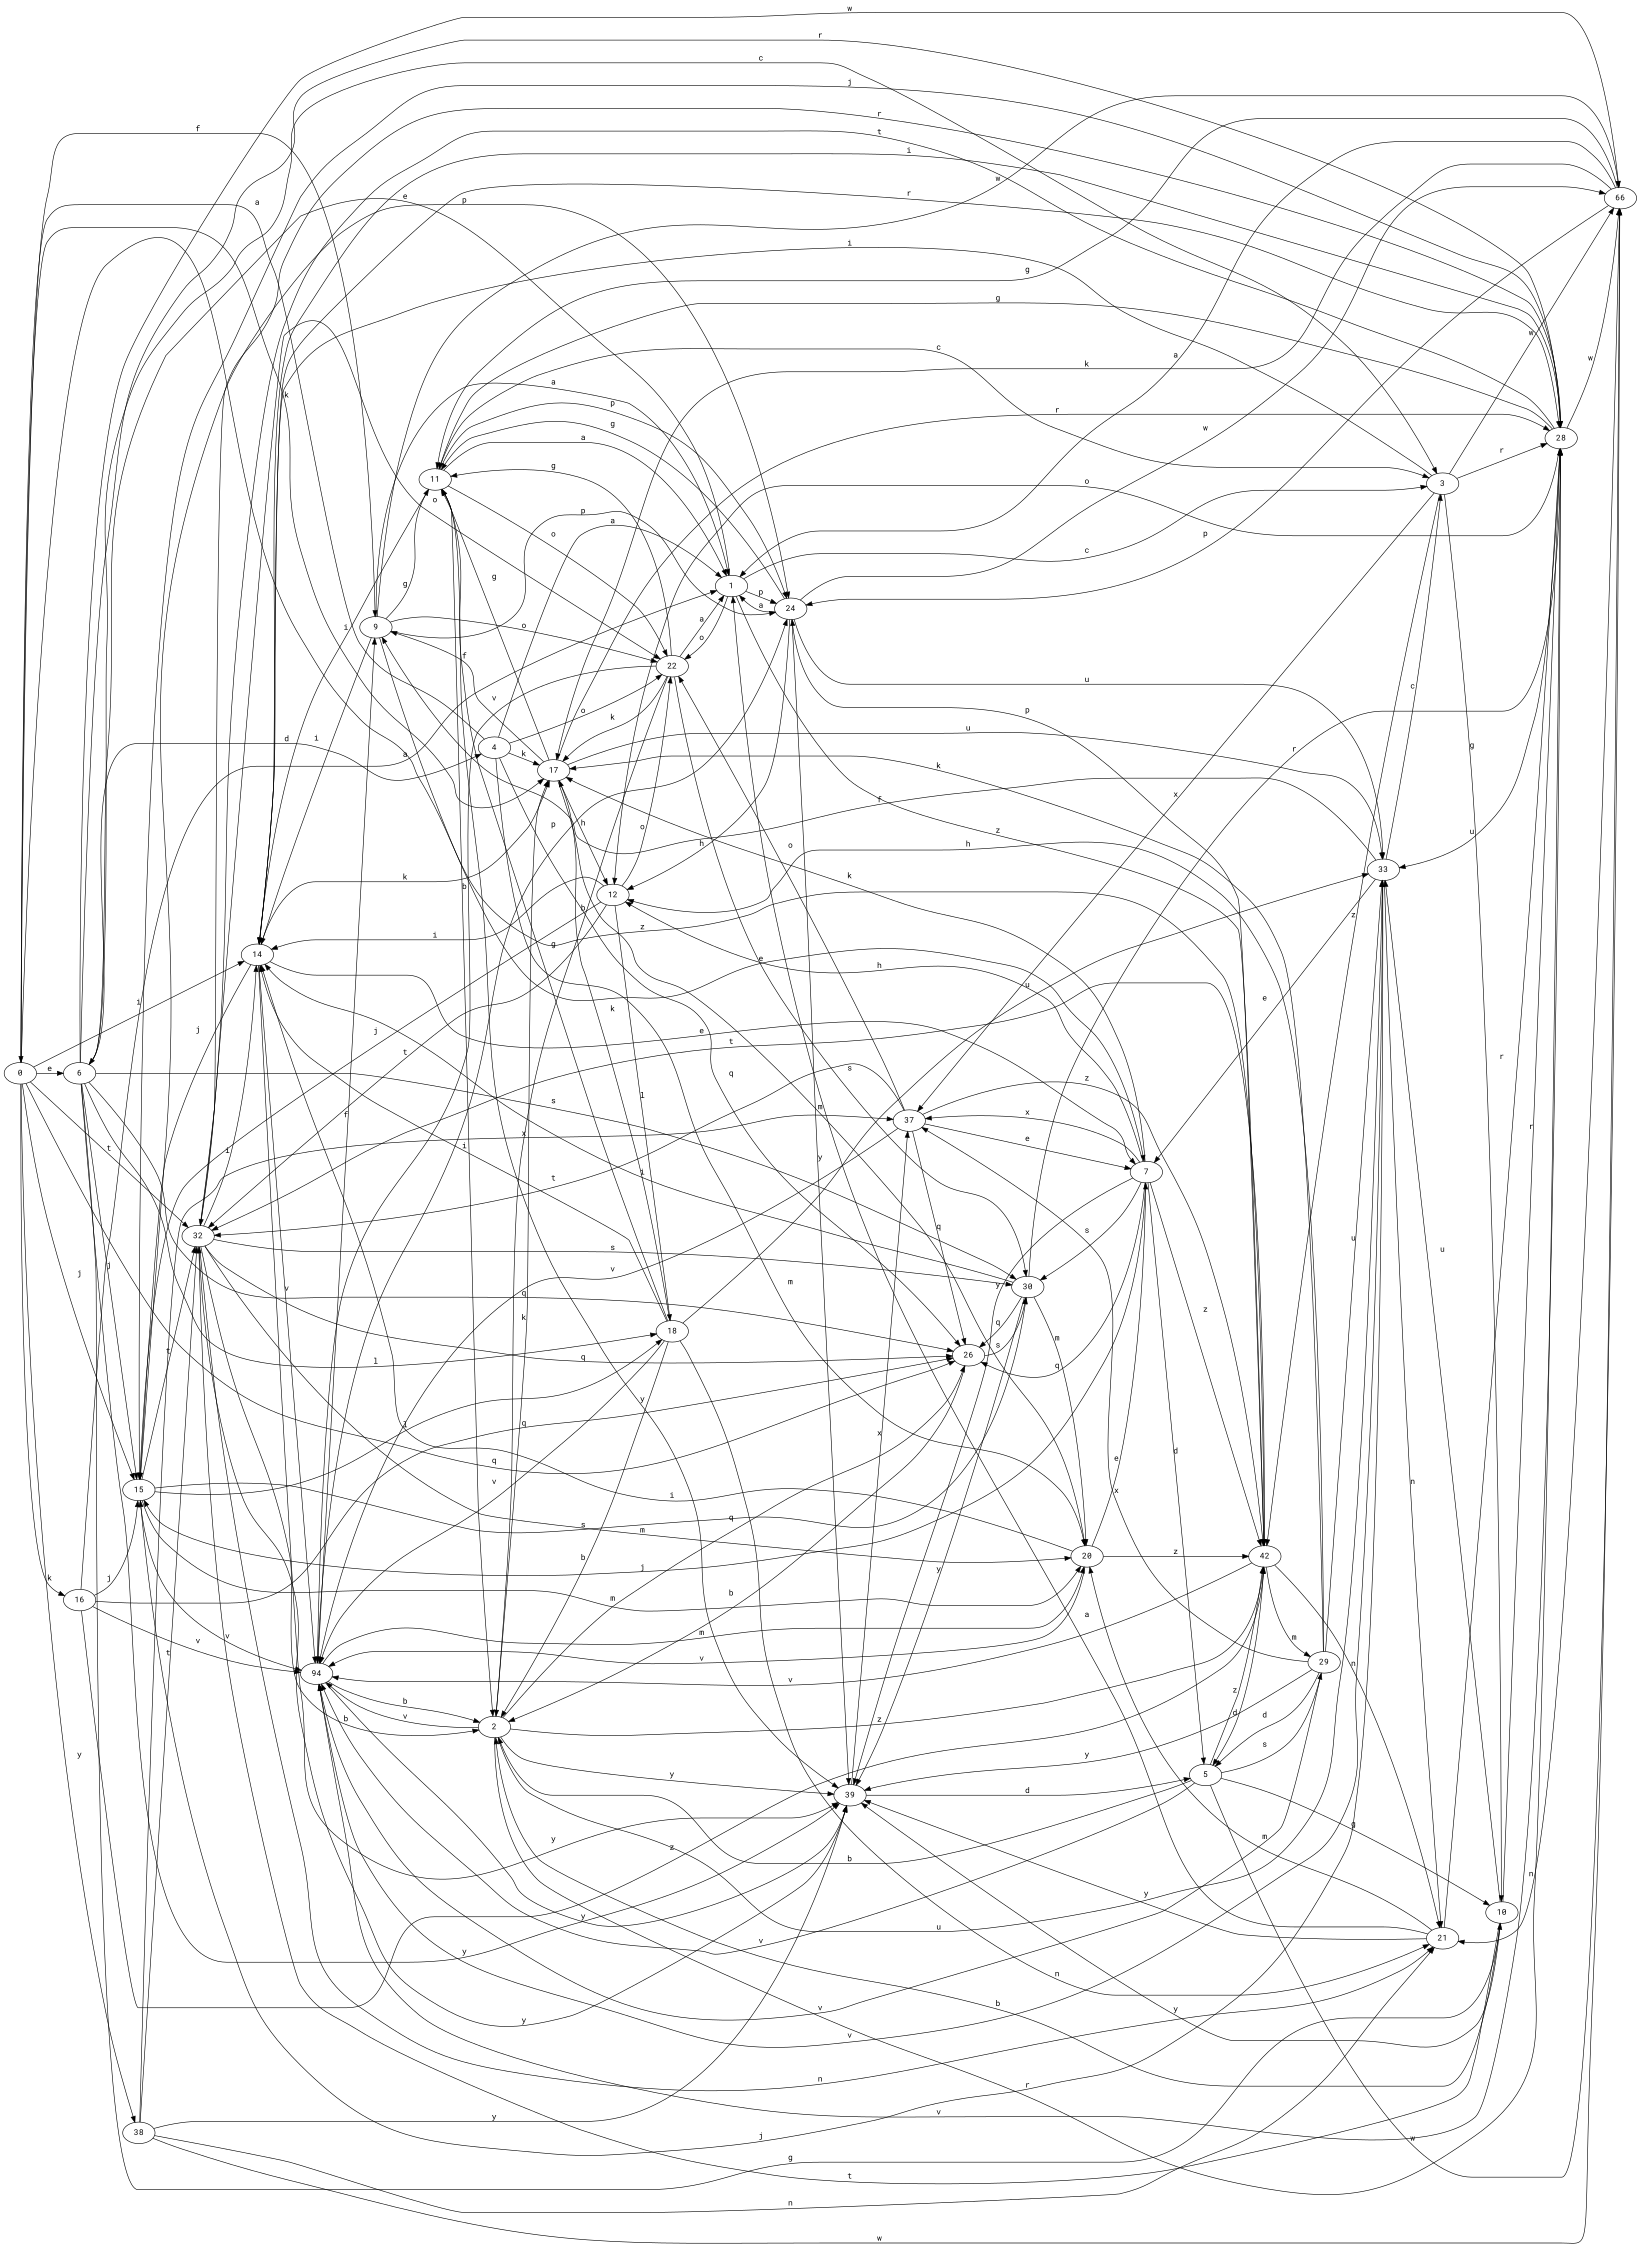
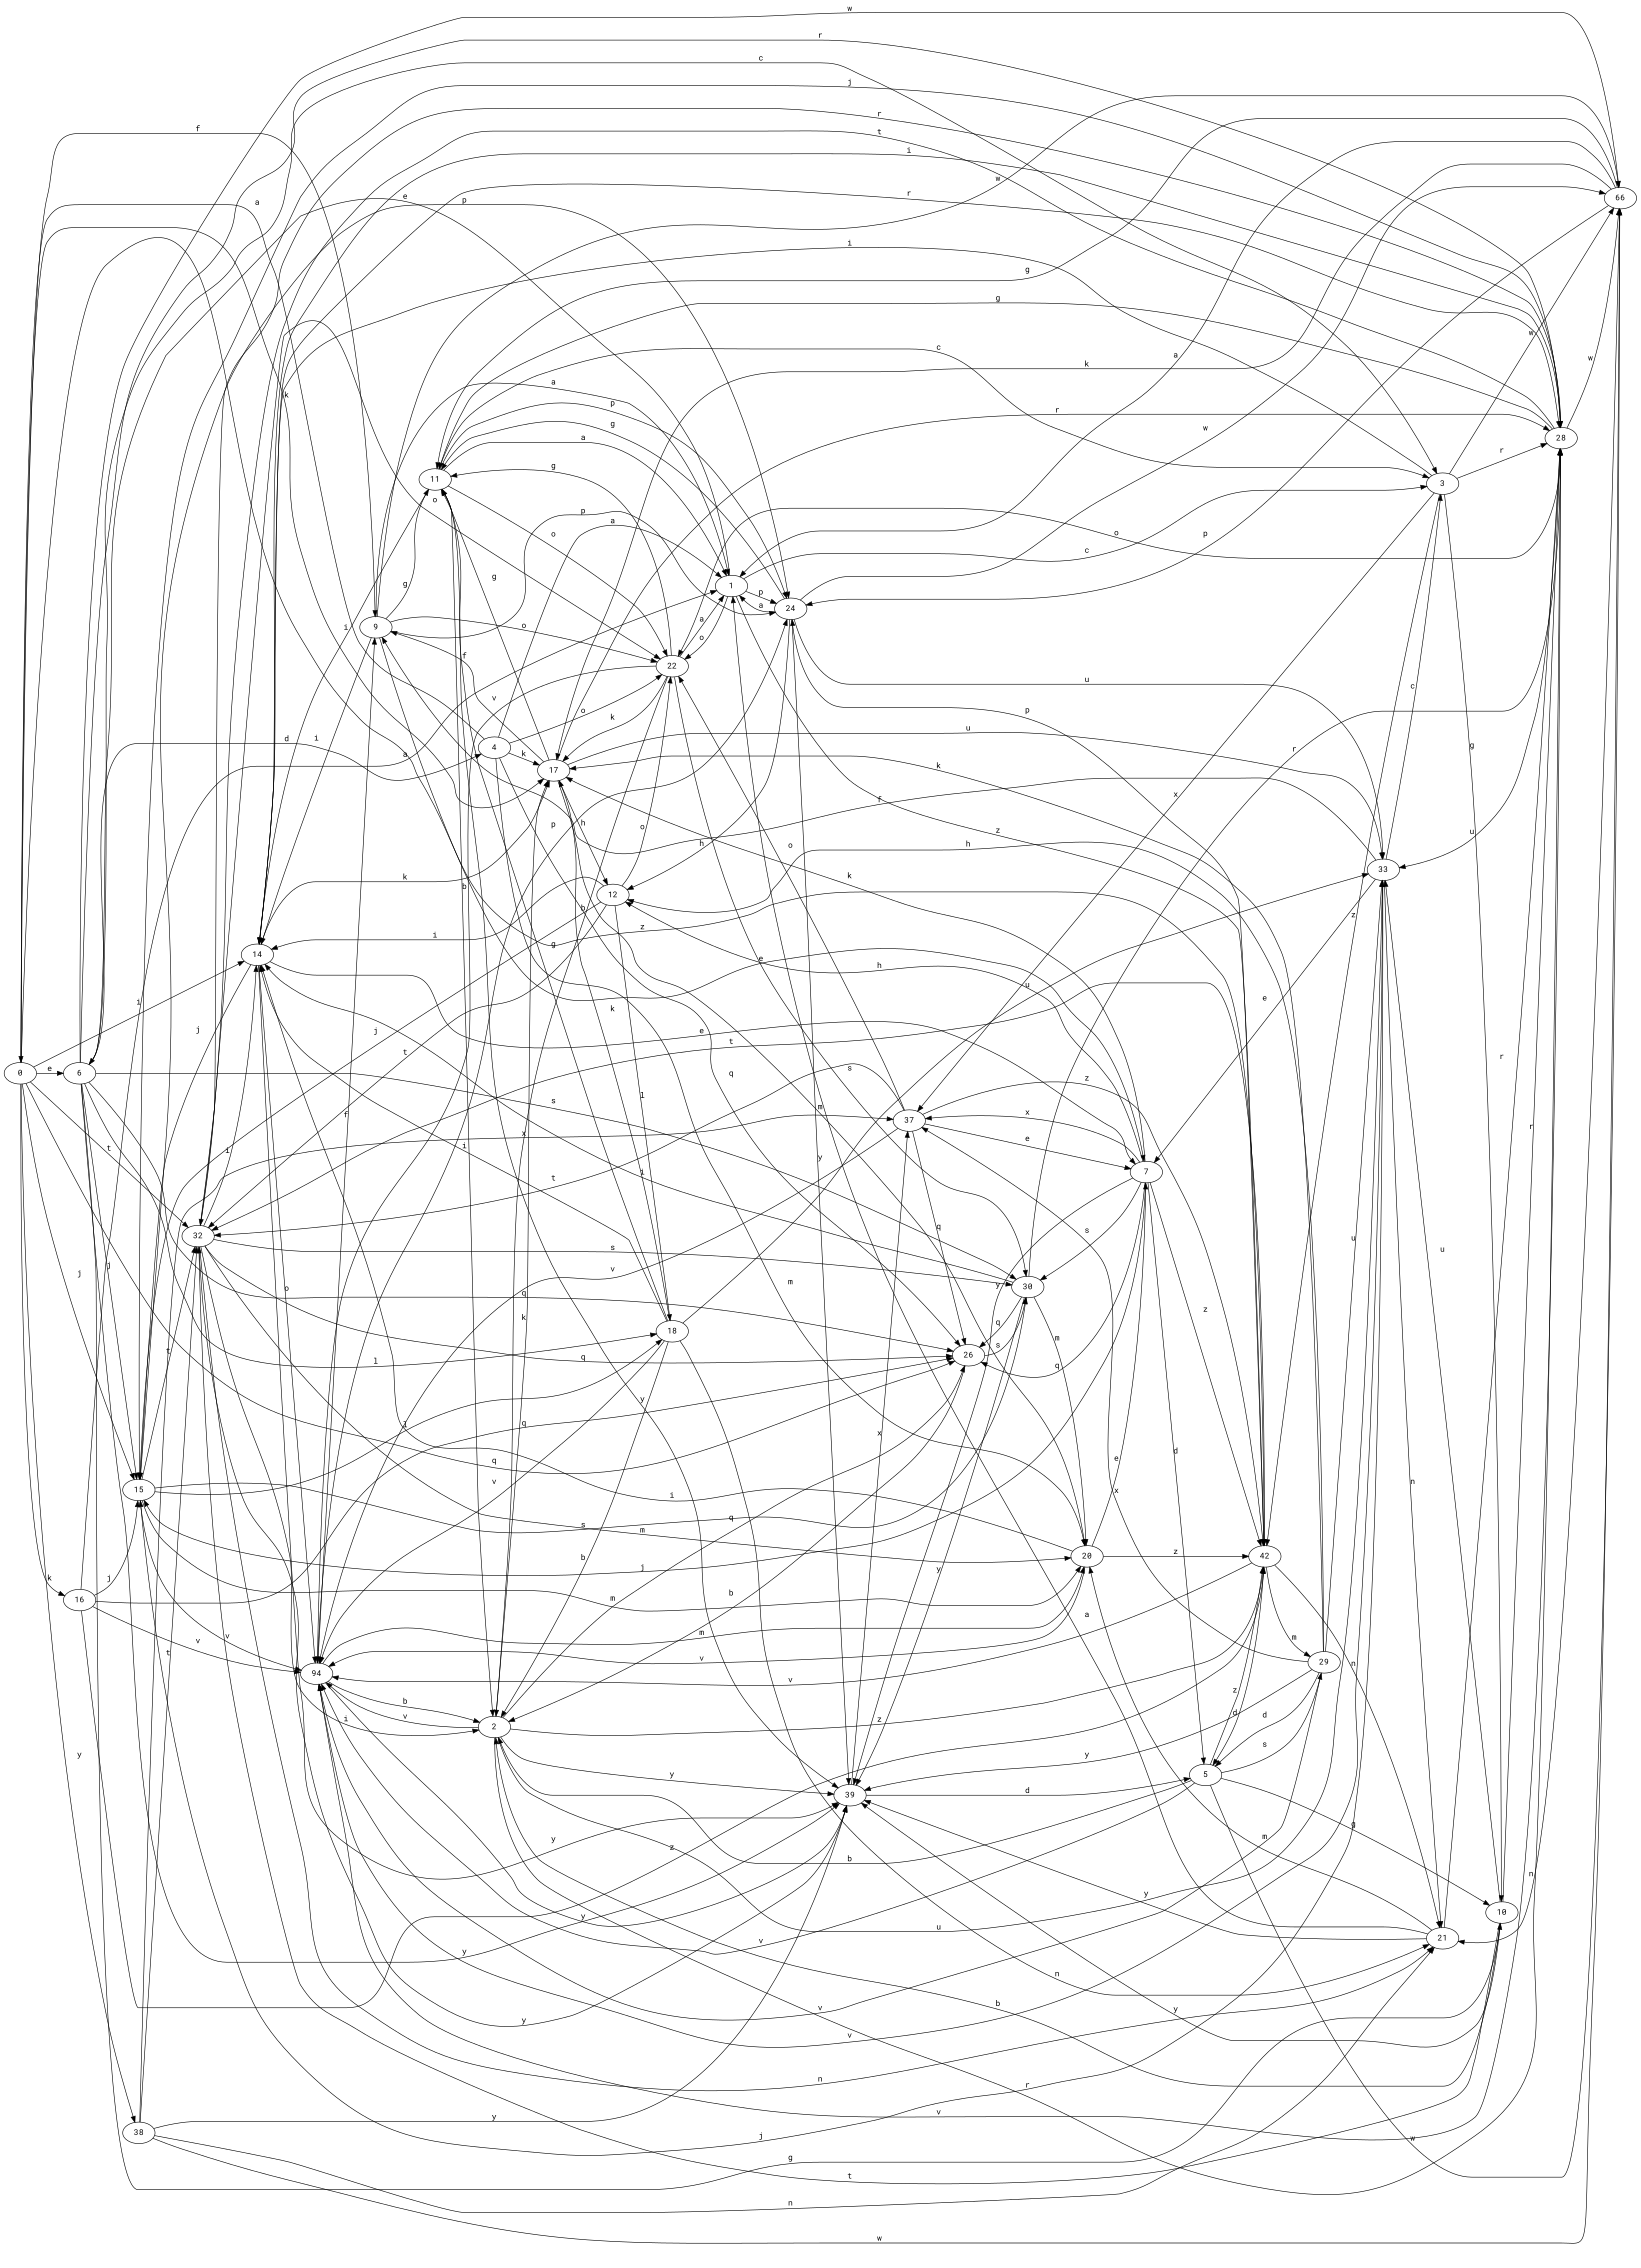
  strict digraph {
    fontname="Roboto Mono"
    rankdir=LR
    node [fontname="Roboto Mono"]
    edge [fontname="Roboto Mono"]
    0
    6
    9
    14
    15
    16
    17
    26
    32
    38
    42
    3
    28
    39
    10
    n16 [label=66]
    4
    18
    30
    1
    22
    24
    7
    11
    n25 [label=94]
    20
    33
    12
    2
    21
    37
    5
    29
    0 -> 6 [label=e]
    0 -> 9 [label=f]
    0 -> 14 [label=i]
    0 -> 15 [label=j]
    0 -> 16 [label=k]
    0 -> 17 [label=k]
    0 -> 26 [label=q]
    0 -> 32 [label=t]
    0 -> 38 [label=y]
    0 -> 42 [label=z]
    6 -> 15 [label=j]
    6 -> 26 [label=q]
    6 -> 3 [label=c]
    6 -> 28 [label=r]
    6 -> 39 [label=y]
    6 -> 10 [label=g]
    6 -> n16 [label=w]
    6 -> 4 [label=d]
    6 -> 18 [label=l]
    6 -> 30 [label=s]
    9 -> 14 [label=i]
    9 -> n16 [label=w]
    9 -> 1 [label=a]
    9 -> 22 [label=o]
    9 -> 24 [label=p]
    9 -> 7 [label=e]
    9 -> 11 [label=g]
    14 -> 15 [label=j]
    14 -> 17 [label=k]
    14 -> 28 [label=r]
    14 -> 39 [label=y]
    14 -> 7 [label=e]
-   14 -> n25 [label=v]
+   14 -> n25 [label=o]
    15 -> 32 [label=t]
    15 -> 18 [label=l]
    15 -> 30 [label=s]
    15 -> 24 [label=p]
    15 -> n25 [label=v]
    15 -> 20 [label=m]
    16 -> 15 [label=j]
    16 -> 26 [label=q]
    16 -> 42 [label=z]
    16 -> 1 [label=a]
    16 -> n25 [label=v]
    17 -> 9 [label=f]
    17 -> 28 [label=r]
    17 -> 11 [label=g]
    17 -> 20 [label=m]
    17 -> 33 [label=u]
    17 -> 12 [label=h]
    26 -> 30 [label=s]
    26 -> 2 [label=b]
    32 -> 14 [label=i]
    32 -> 26 [label=q]
    32 -> 28 [label=r]
    32 -> 39 [label=y]
    32 -> 30 [label=s]
    32 -> 22 [label=o]
    32 -> 20 [label=m]
-   32 -> 2 [label=b]
+   32 -> 2 [label=i]
    32 -> 21 [label=n]
    38 -> 32 [label=t]
    38 -> 39 [label=y]
    38 -> n16 [label=w]
    38 -> 21 [label=n]
    38 -> 37 [label=x]
    42 -> 32 [label=t]
    42 -> 24 [label=p]
    42 -> n25 [label=v]
    42 -> 21 [label=n]
    42 -> 5 [label=d]
    42 -> 29 [label=m]
    3 -> 14 [label=i]
    3 -> 42 [label=z]
    3 -> 28 [label=r]
    3 -> 10 [label=g]
    3 -> n16 [label=w]
    3 -> 37 [label=x]
    28 -> 14 [label=i]
    28 -> 15 [label=j]
    28 -> 32 [label=t]
    28 -> n16 [label=w]
-   28 -> 12 [label=o]
+   28 -> 22 [label=o]
    28 -> 11 [label=g]
    28 -> n25 [label=v]
    28 -> 33 [label=u]
    39 -> 37 [label=x]
    39 -> 5 [label=d]
    10 -> 32 [label=t]
    10 -> 28 [label=r]
    10 -> 39 [label=y]
    10 -> 33 [label=u]
    10 -> 2 [label=b]
    n16 -> 17 [label=k]
    n16 -> 1 [label=a]
    n16 -> 24 [label=p]
    n16 -> 11 [label=g]
    n16 -> 21 [label=n]
    4 -> 0 [label=a]
    4 -> 17 [label=k]
    4 -> 26 [label=q]
    4 -> 1 [label=a]
    4 -> 22 [label=o]
    4 -> 20 [label=m]
    18 -> 14 [label=i]
    18 -> 17 [label=k]
    18 -> 11 [label=g]
    18 -> n25 [label=v]
    18 -> 33 [label=u]
    18 -> 2 [label=b]
    18 -> 21 [label=n]
    30 -> 14 [label=i]
    30 -> 26 [label=q]
    30 -> 28 [label=r]
    30 -> 39 [label=y]
    30 -> 20 [label=m]
    1 -> 6 [label=e]
    1 -> 42 [label=z]
    1 -> 3 [label=c]
    1 -> 22 [label=o]
    1 -> 24 [label=p]
    22 -> 17 [label=k]
    22 -> 30 [label=s]
    22 -> 1 [label=a]
    22 -> 11 [label=g]
    22 -> n25 [label=v]
    22 -> 2 [label=b]
    24 -> 39 [label=y]
    24 -> n16 [label=w]
    24 -> 1 [label=a]
    24 -> 11 [label=g]
    24 -> 33 [label=u]
    24 -> 12 [label=h]
    7 -> 15 [label=j]
    7 -> 17 [label=k]
    7 -> 26 [label=q]
    7 -> 42 [label=z]
    7 -> 39 [label=y]
    7 -> 30 [label=s]
    7 -> 12 [label=h]
    7 -> 37 [label=x]
    7 -> 5 [label=d]
    11 -> 14 [label=i]
    11 -> 3 [label=c]
    11 -> 39 [label=y]
    11 -> 1 [label=a]
    11 -> 22 [label=o]
    11 -> 24 [label=p]
    11 -> 2 [label=b]
    n25 -> 9 [label=f]
    n25 -> 39 [label=y]
    n25 -> 24 [label=p]
    n25 -> 20 [label=m]
    n25 -> 2 [label=b]
    20 -> 14 [label=i]
    20 -> 42 [label=z]
    20 -> 7 [label=e]
    20 -> n25 [label=v]
    33 -> 9 [label=f]
    33 -> 15 [label=j]
    33 -> 3 [label=c]
    33 -> 7 [label=e]
    33 -> n25 [label=v]
    33 -> 21 [label=n]
    12 -> 14 [label=i]
    12 -> 15 [label=j]
    12 -> 32 [label=t]
    12 -> 18 [label=l]
    12 -> 22 [label=o]
    2 -> 17 [label=k]
    2 -> 26 [label=q]
    2 -> 42 [label=z]
    2 -> 28 [label=r]
    2 -> 39 [label=y]
    2 -> n25 [label=v]
    2 -> 33 [label=u]
    21 -> 28 [label=r]
    21 -> 39 [label=y]
    21 -> 1 [label=a]
    21 -> 20 [label=m]
    37 -> 26 [label=q]
    37 -> 32 [label=t]
    37 -> 42 [label=z]
    37 -> 22 [label=o]
    37 -> 7 [label=e]
    37 -> n25 [label=v]
    5 -> 42 [label=z]
    5 -> 10 [label=g]
    5 -> n16 [label=w]
    5 -> n25 [label=v]
    5 -> 2 [label=b]
    5 -> 29 [label=s]
    29 -> 17 [label=k]
    29 -> 39 [label=y]
    29 -> n25 [label=v]
    29 -> 33 [label=u]
    29 -> 12 [label=h]
    29 -> 37 [label=x]
    29 -> 5 [label=d]
  }
